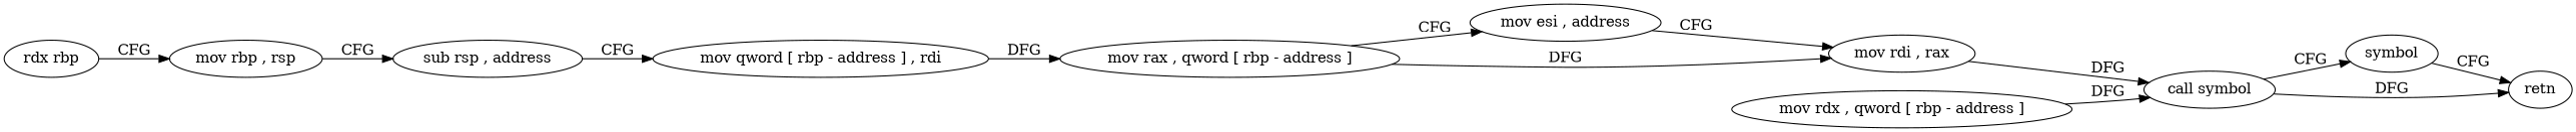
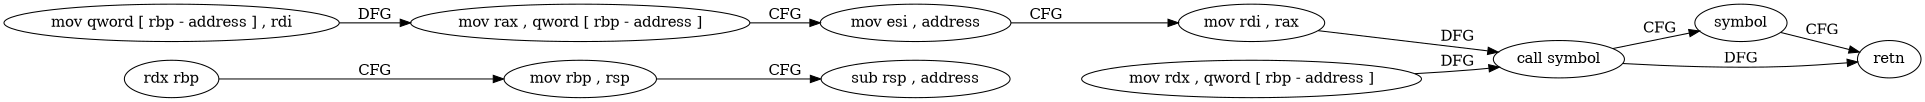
  digraph {
    rankdir=LR
    n1 [label="rdx rbp"]
    n2 [label="mov rbp , rsp"]
    n3 [label="sub rsp , address"]
    n4 [label="mov qword [ rbp - address ] , rdi"]
    n5 [label="mov rax , qword [ rbp - address ]"]
    n6 [label="mov esi , address"]
    n7 [label="mov rdi , rax"]
    n8 [label="mov rdx , qword [ rbp - address ]"]
    n9 [label="call symbol"]
    n10 [label=symbol]
    n11 [label=retn]
    n1 -> n2 [label=CFG]
    n2 -> n3 [label=CFG]
-   n3 -> n4 [label=CFG]
    n4 -> n5 [label=DFG]
    n5 -> n6 [label=CFG]
-   n5 -> n7 [label=DFG]
    n6 -> n7 [label=CFG]
    n7 -> n9 [label=DFG]
    n8 -> n9 [label=DFG]
    n9 -> n10 [label=CFG]
    n9 -> n11 [label=DFG]
    n10 -> n11 [label=CFG]
  }
